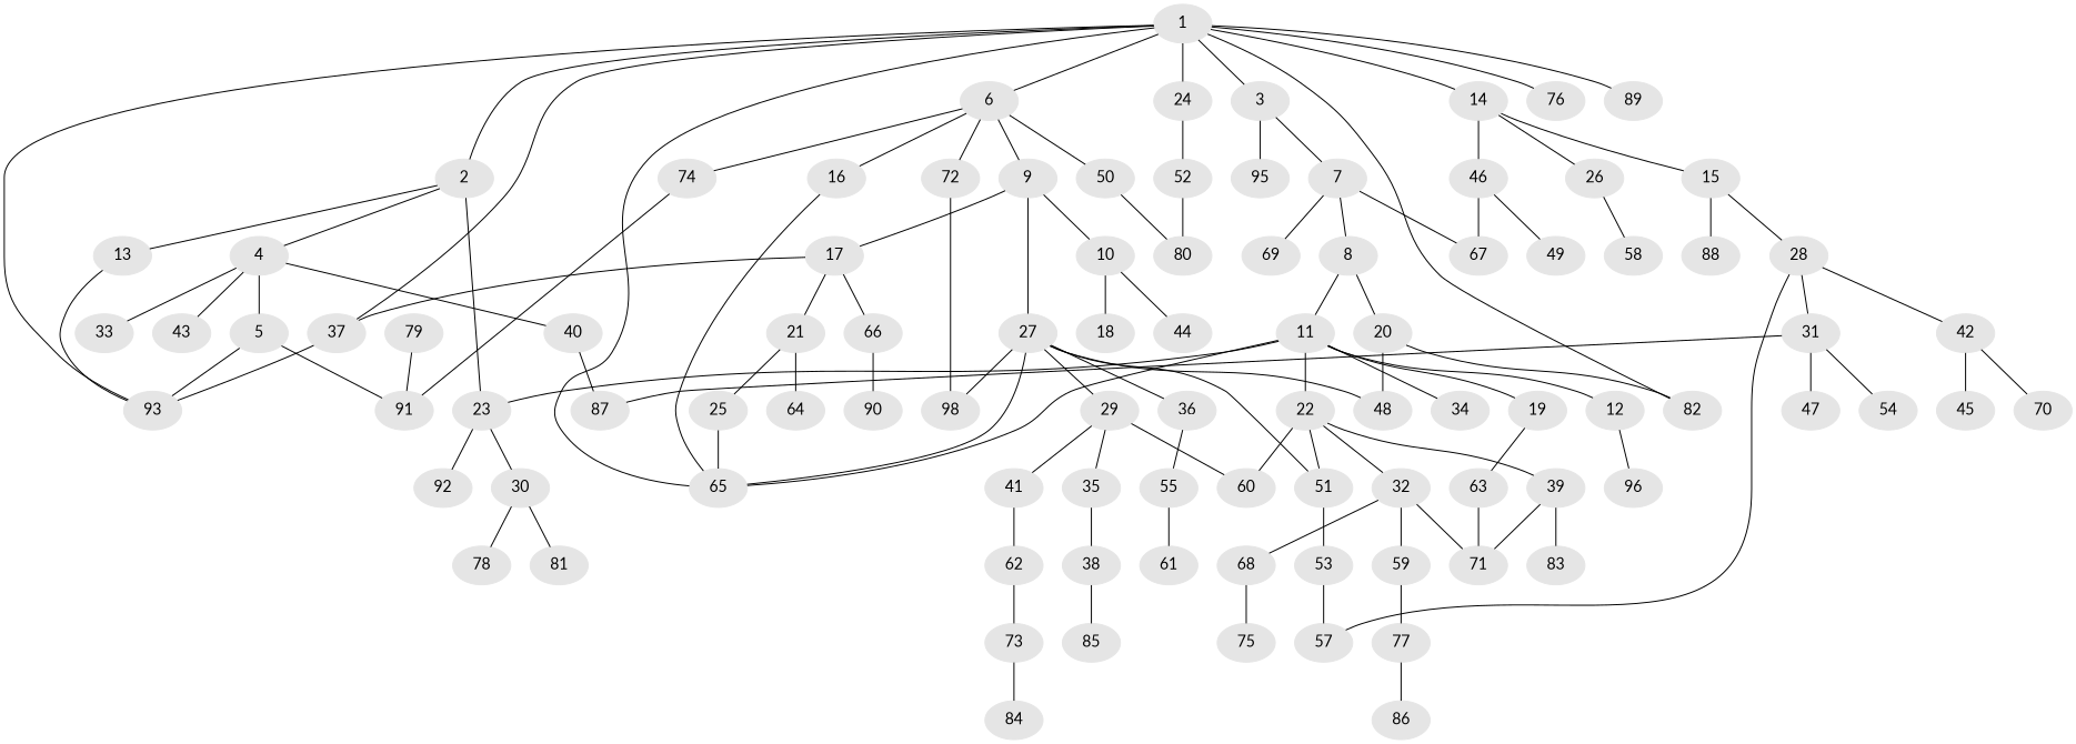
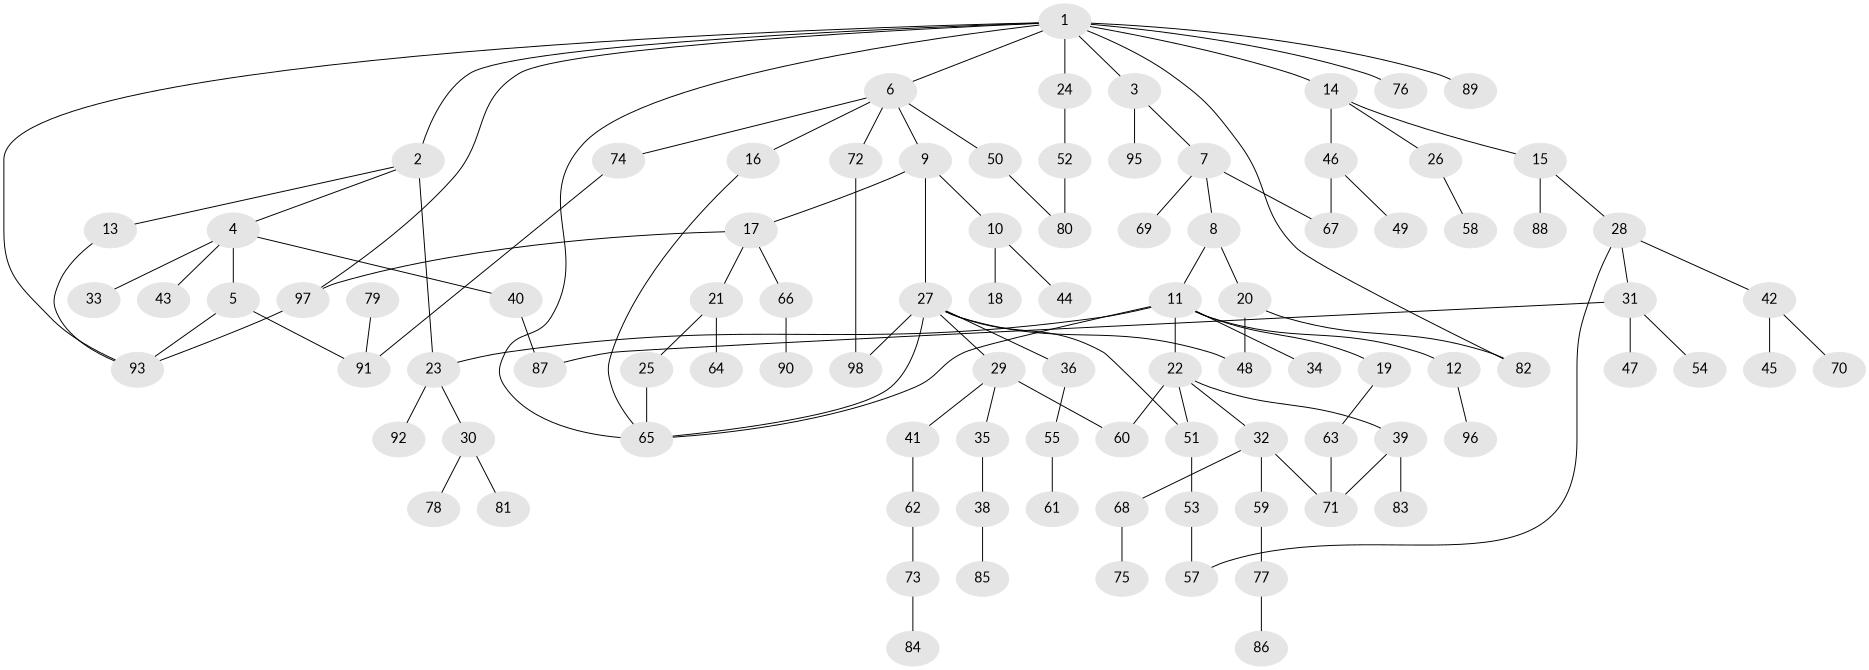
  graph {
    fontname=Lato
    node [color=gray90 fontname=Lato style=filled]
    edge [fontname=Lato]
    1
    2
    3
    6
    14
    24
-   37
+   37 [label=97]
    65
    76
    82
    89
    93
    4
    13
    23
    7
    95
    9
    16
    50
    72
    74
    15
    26
    46
    52
    5
    33
    40
    43
    30
    92
    8
    67
    69
    91
    87
    10
    17
    27
    80
    n42 [label=98]
    11
    20
    12
    19
    22
    34
    48
    18
    44
    21
    66
    51
    29
    36
    96
    63
    32
    39
    60
    28
    88
    58
    49
    31
    42
    57
    25
    64
    90
    71
    59
    68
    83
    53
    78
    81
    35
    41
    55
    47
    54
    45
    70
    38
    62
    77
    75
    85
    61
    73
    84
    79
    86
    1 -- 2
    1 -- 3
    1 -- 6
    1 -- 14
    1 -- 24
    1 -- 37
    1 -- 65
    1 -- 76
    1 -- 82
    1 -- 89
    1 -- 93
    2 -- 4
    2 -- 13
    2 -- 23
    3 -- 7
    3 -- 95
    6 -- 9
    6 -- 16
    6 -- 50
    6 -- 72
    6 -- 74
    14 -- 15
    14 -- 26
    14 -- 46
    24 -- 52
    37 -- 93
    4 -- 5
    4 -- 33
    4 -- 40
    4 -- 43
    13 -- 93
    23 -- 30
    23 -- 92
    7 -- 8
    7 -- 67
    7 -- 69
    9 -- 10
    9 -- 17
    9 -- 27
    16 -- 65
    50 -- 80
    72 -- n42
    74 -- 91
    15 -- 28
    15 -- 88
    26 -- 58
    46 -- 67
    46 -- 49
    52 -- 80
    5 -- 93
    5 -- 91
    40 -- 87
    30 -- 78
    30 -- 81
    8 -- 11
    8 -- 20
    10 -- 18
    10 -- 44
    17 -- 37
    17 -- 21
    17 -- 66
    27 -- 65
    27 -- n42
    27 -- 48
    27 -- 51
    27 -- 29
    27 -- 36
    11 -- 65
    11 -- 23
    11 -- 12
    11 -- 19
    11 -- 22
    11 -- 34
    20 -- 82
    20 -- 48
    12 -- 96
    19 -- 63
    22 -- 51
    22 -- 32
    22 -- 39
    22 -- 60
    21 -- 25
    21 -- 64
    66 -- 90
    51 -- 53
    29 -- 60
    29 -- 35
    29 -- 41
    36 -- 55
    63 -- 71
    32 -- 71
    32 -- 59
    32 -- 68
    39 -- 71
    39 -- 83
    28 -- 31
    28 -- 42
    28 -- 57
    31 -- 87
    31 -- 47
    31 -- 54
    42 -- 45
    42 -- 70
    25 -- 65
    59 -- 77
    68 -- 75
    53 -- 57
    35 -- 38
    41 -- 62
    55 -- 61
    38 -- 85
    62 -- 73
    77 -- 86
    73 -- 84
    79 -- 91
  }
